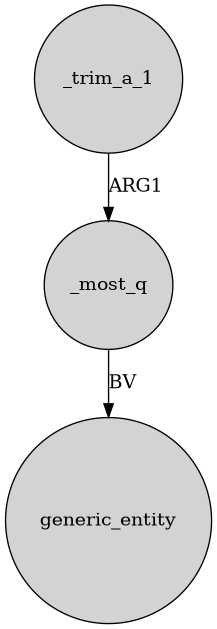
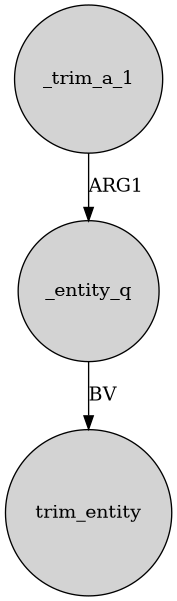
  digraph {
    node [shape=circle style=filled]
    edge [style=solid]
-   _most_q
-   generic_entity
+   _most_q [label=_entity_q]
+   generic_entity [label=trim_entity]
    _trim_a_1
    _most_q -> generic_entity [label=BV]
    _trim_a_1 -> _most_q [label=ARG1]
  }
